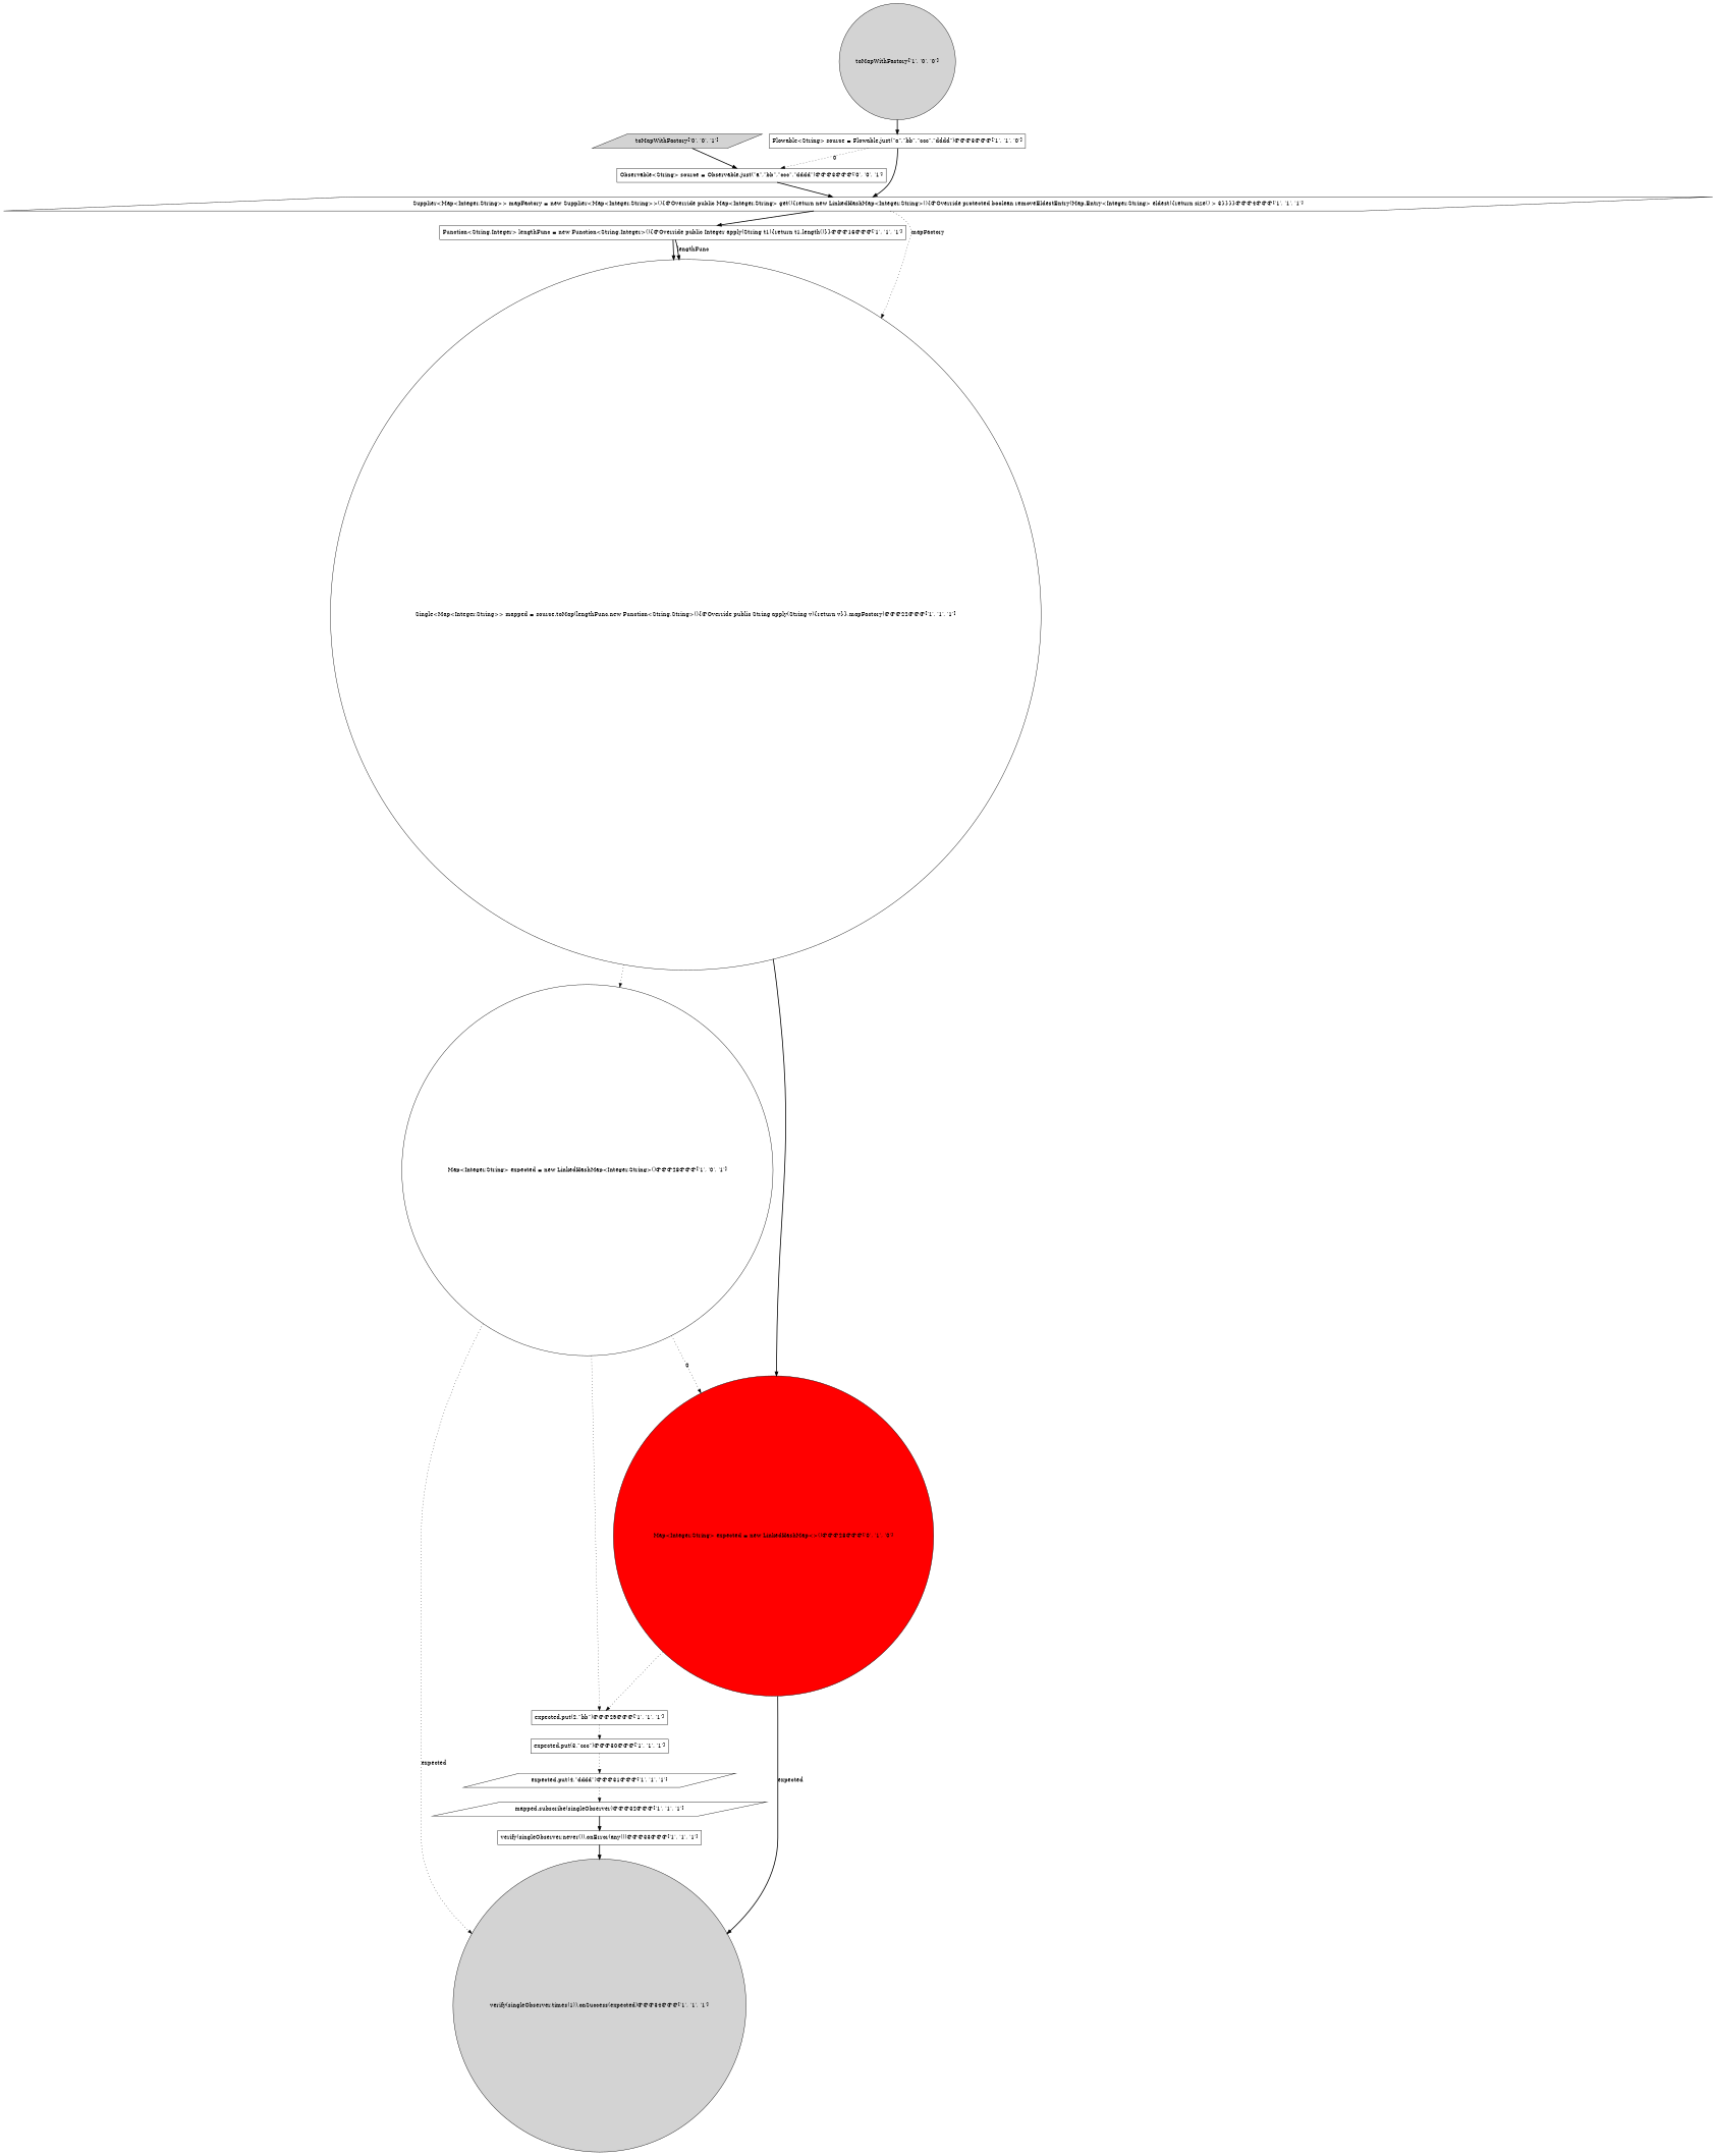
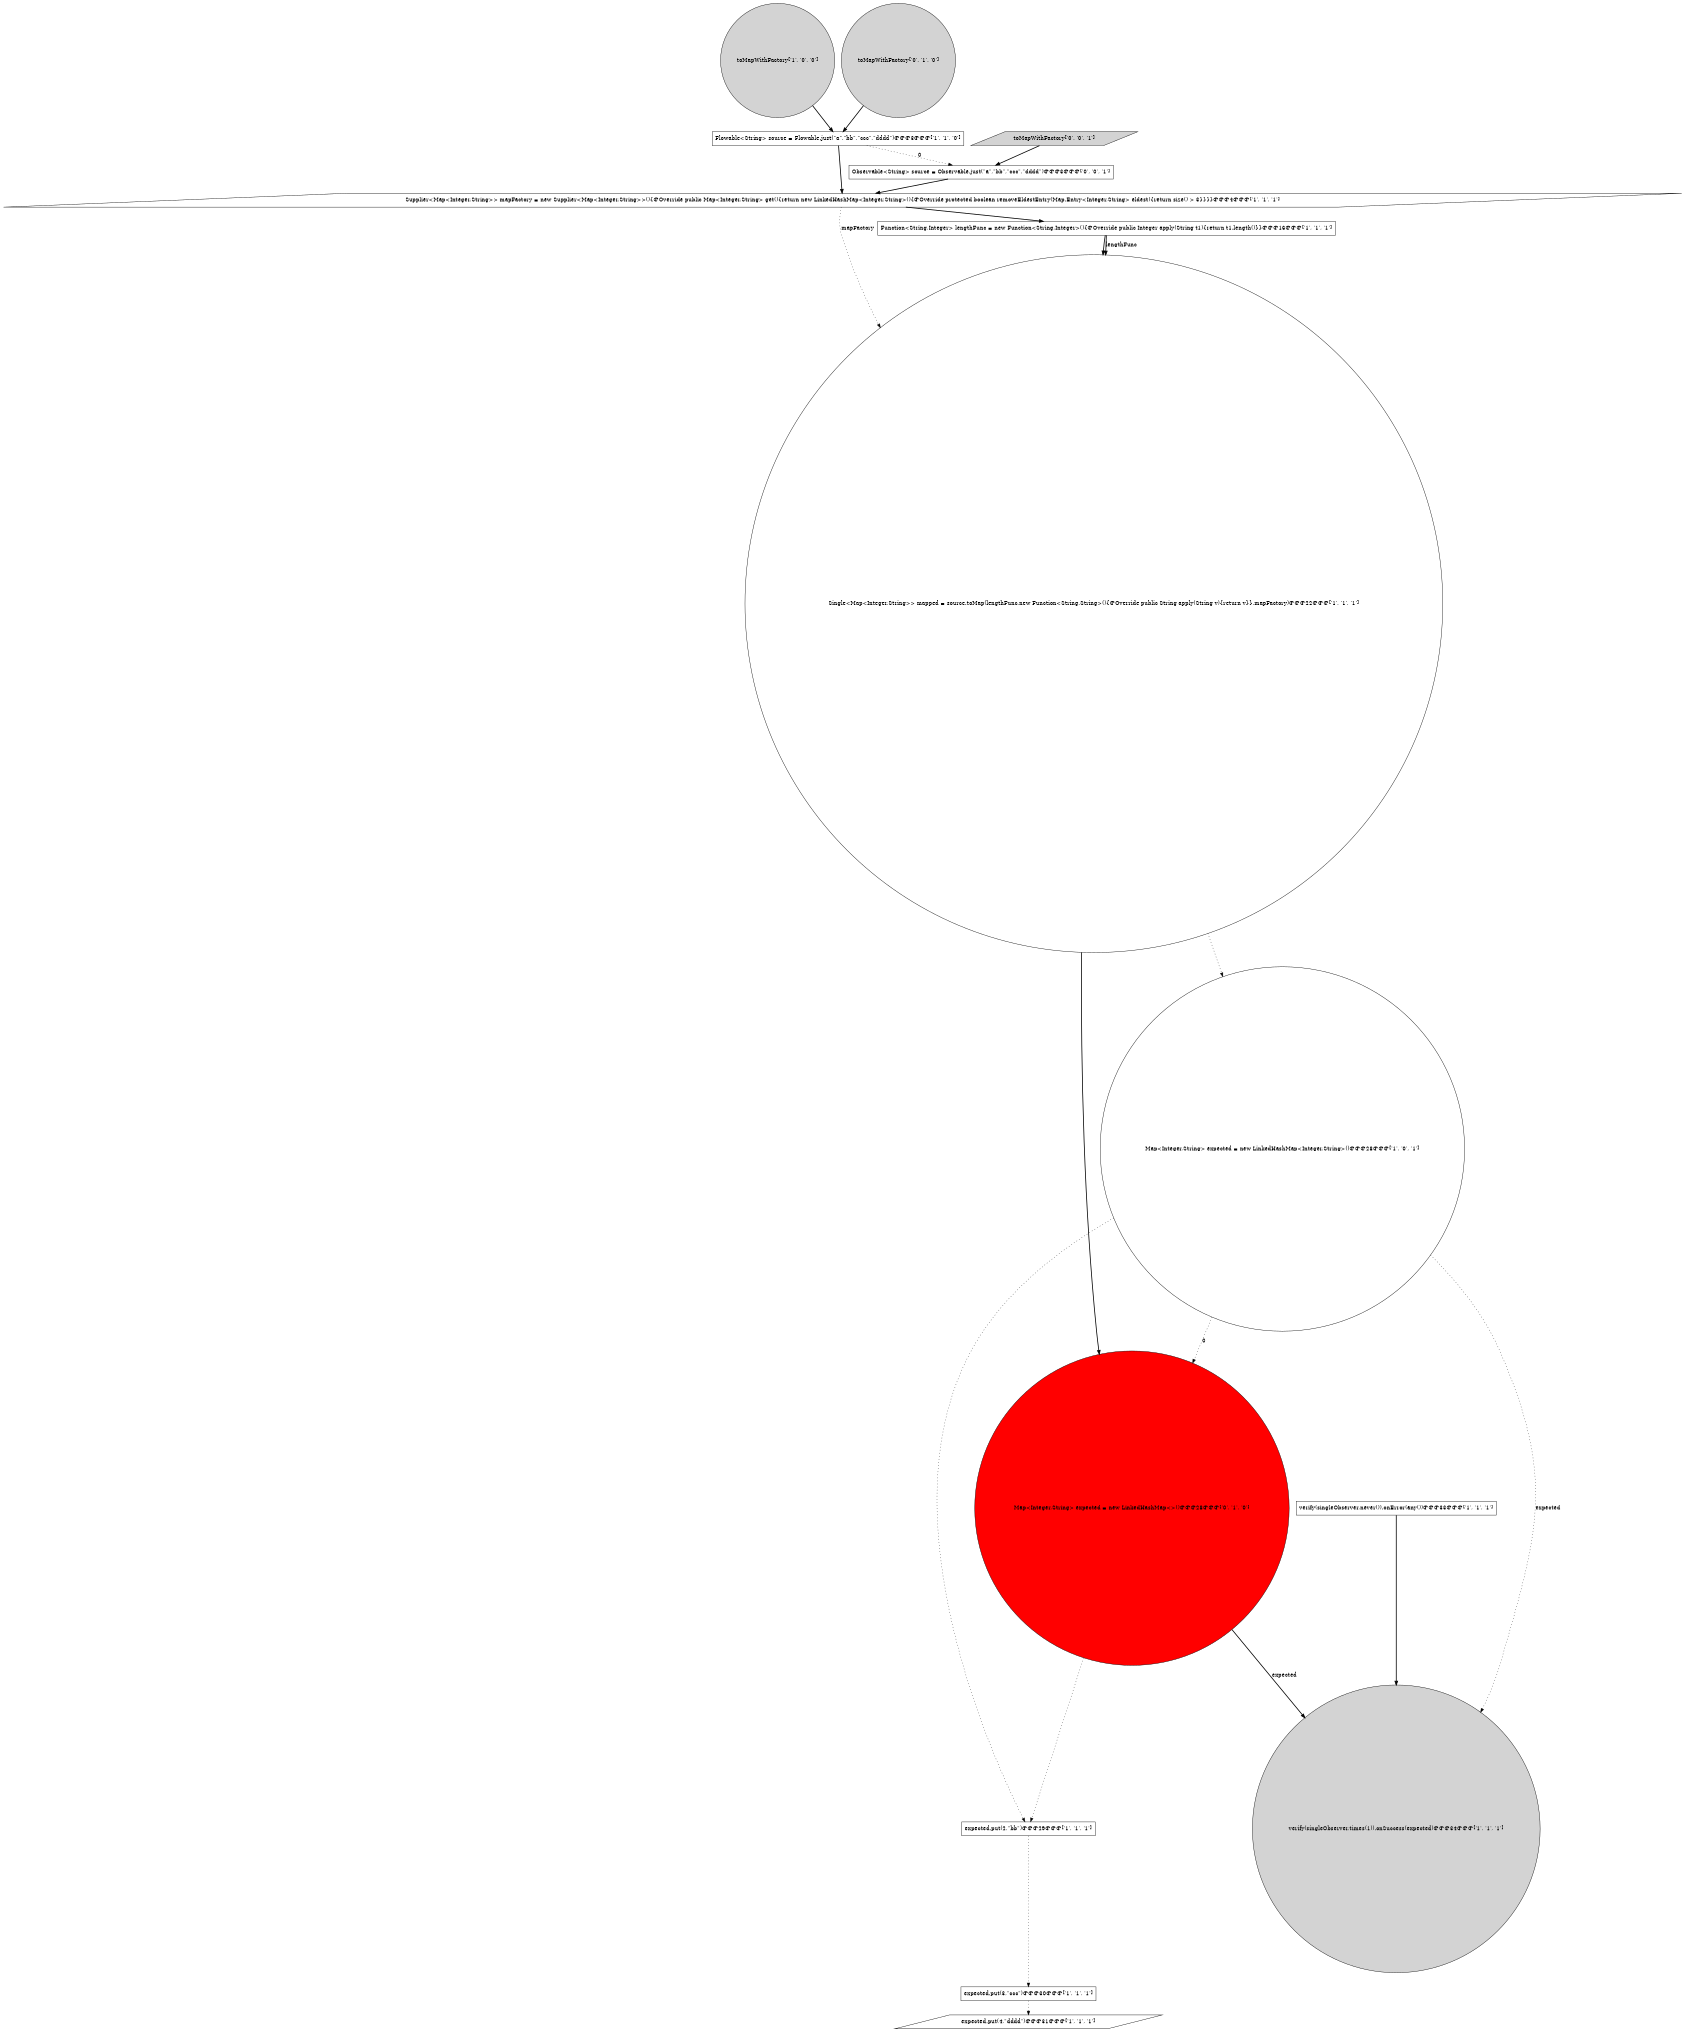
  digraph {
    node [fillcolor=white shape=circle style=filled]
    edge [style=bold]
    n1 [label="Map<Integer,String> expected = new LinkedHashMap<Integer,String>()@@@28@@@['1', '0', '1']"]
    n2 [fillcolor=red label="Map<Integer,String> expected = new LinkedHashMap<>()@@@28@@@['0', '1', '0']"]
    n3 [fillcolor=lightgray label="verify(singleObserver,times(1)).onSuccess(expected)@@@34@@@['1', '1', '1']"]
    n4 [label="expected.put(2,\"bb\")@@@29@@@['1', '1', '1']" shape=box]
    n5 [label="expected.put(3,\"ccc\")@@@30@@@['1', '1', '1']" shape=box]
    n6 [fillcolor=lightgray label="toMapWithFactory['1', '0', '0']"]
    n7 [label="Flowable<String> source = Flowable.just(\"a\",\"bb\",\"ccc\",\"dddd\")@@@3@@@['1', '1', '0']" shape=box]
    n8 [label="Observable<String> source = Observable.just(\"a\",\"bb\",\"ccc\",\"dddd\")@@@3@@@['0', '0', '1']" shape=box]
    n9 [label="Supplier<Map<Integer,String>> mapFactory = new Supplier<Map<Integer,String>>(){@Override public Map<Integer,String> get(){return new LinkedHashMap<Integer,String>(){@Override protected boolean removeEldestEntry(Map.Entry<Integer,String> eldest){return size() > 3}}}}@@@4@@@['1', '1', '1']" shape=parallelogram]
    n10 [fillcolor=lightgray label="toMapWithFactory['0', '0', '1']" shape=parallelogram]
    n11 [label="Function<String,Integer> lengthFunc = new Function<String,Integer>(){@Override public Integer apply(String t1){return t1.length()}}@@@16@@@['1', '1', '1']" shape=box]
    n12 [label="Single<Map<Integer,String>> mapped = source.toMap(lengthFunc,new Function<String,String>(){@Override public String apply(String v){return v}},mapFactory)@@@22@@@['1', '1', '1']"]
+   n13 [fillcolor=lightgray label="toMapWithFactory['0', '1', '0']"]
    n14 [label="expected.put(4,\"dddd\")@@@31@@@['1', '1', '1']" shape=parallelogram]
    n15 [label="verify(singleObserver,never()).onError(any())@@@33@@@['1', '1', '1']" shape=box]
-   n16 [label="mapped.subscribe(singleObserver)@@@32@@@['1', '1', '1']" shape=parallelogram]
    n1 -> n2 [label=0 style=dotted]
    n1 -> n3 [label=expected style=dotted]
    n1 -> n4 [style=dotted]
    n2 -> n3 [label=expected]
    n2 -> n4 [style=dotted]
    n4 -> n5 [style=dotted]
    n5 -> n14 [style=dotted]
    n6 -> n7
    n7 -> n8 [label=0 style=dotted]
    n7 -> n9
    n8 -> n9
    n9 -> n11
    n9 -> n12 [label=mapFactory style=dotted]
    n10 -> n8
    n11 -> n12 [label=lengthFunc]
    n11 -> n12
    n12 -> n1 [style=dotted]
    n12 -> n2
-   n14 -> n16 [style=dotted]
+   n13 -> n7
    n15 -> n3
-   n16 -> n15
  }
